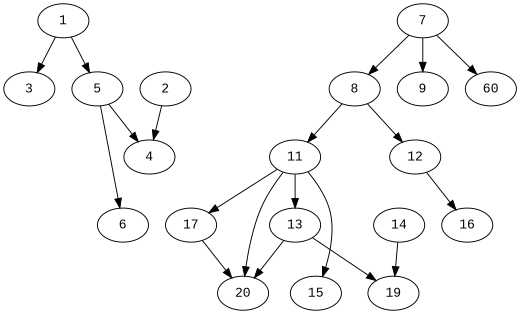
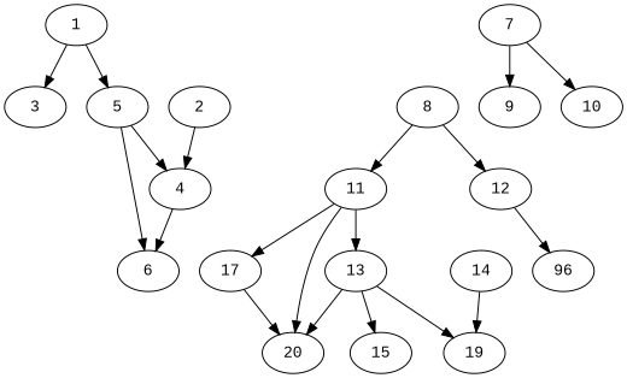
  digraph {
    fontname="Liberation Mono"
    node [alpha=0.01 fontname="Liberation Mono"]
    edge [fontname="Liberation Mono"]
    1 [alpha=0.16 expect_size=21044224]
    3 [alpha=0.02 expect_size=42376192]
    5 [expect_size=25486336]
    6 [alpha=0.03 expect_size=14902272]
    4 [alpha=0.13 expect_size=52127744]
    7 [alpha=0.15 expect_size=9724928]
    8 [alpha=0.12 expect_size=16456704]
    9 [alpha=0.15 expect_size=19070976]
-   10 [alpha=0.12 expect_size=40906752 label=60]
+   10 [alpha=0.12 expect_size=40906752]
    2 [alpha=0.13 expect_size=42961920]
    11 [alpha=0.14 expect_size=18163712]
    12 [alpha=0.05 expect_size=9755648]
    13 [expect_size=41325568]
    15 [expect_size=28770304]
    17 [alpha=0.12 expect_size=37758976]
    20 [alpha=0.13 expect_size=40581120]
-   16 [alpha=0.13 expect_size=30003200]
+   16 [alpha=0.13 expect_size=30003200 label=96]
    19 [alpha=0.03 expect_size=6059008]
    14 [expect_size=45462528]
    1 -> 3
    1 -> 5
    5 -> 6
    5 -> 4
-   7 -> 8
+   4 -> 6
    7 -> 9
    7 -> 10
    8 -> 11
    8 -> 12
    2 -> 4
    11 -> 13
-   11 -> 15
+   13 -> 15
    11 -> 17
    11 -> 20
    12 -> 16
    13 -> 20
    13 -> 19
    17 -> 20
    14 -> 19
  }
